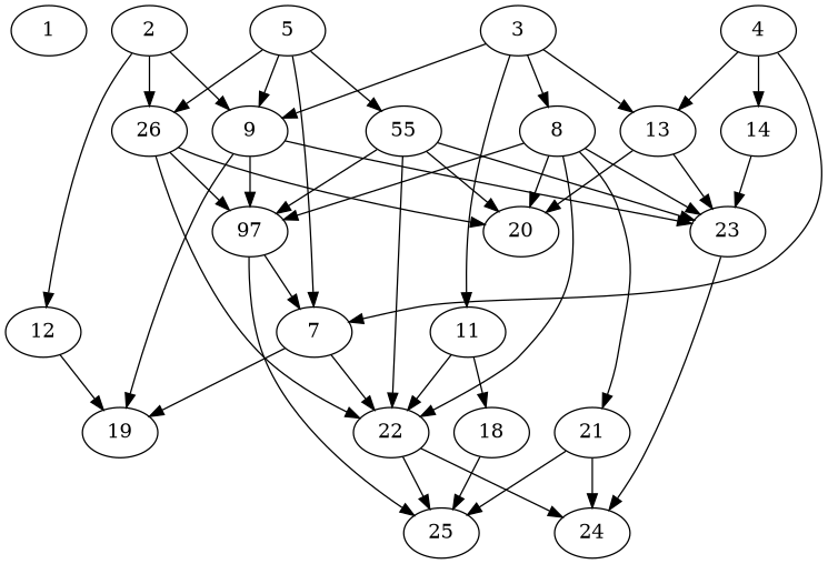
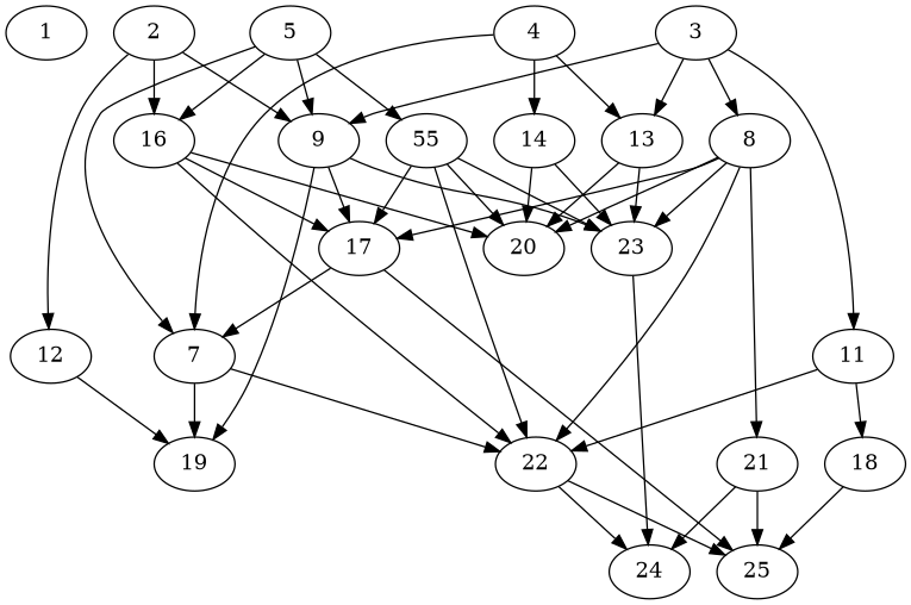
  digraph {
    node [alpha=0.14]
    1 [alpha=0.19 expect_size=33627136]
    2 [alpha=0.13 expect_size=16144384]
    9 [alpha=0.06 expect_size=33030144]
    12 [alpha=0.10 expect_size=16456704]
-   16 [alpha=0.17 expect_size=18574336 label=26]
-   17 [alpha=0.01 expect_size=14479360 label=97]
+   16 [alpha=0.17 expect_size=18574336]
+   17 [alpha=0.01 expect_size=14479360]
    19 [alpha=0.18 expect_size=35259392]
    23 [expect_size=36675584]
    20 [alpha=0.19 expect_size=48897024]
    22 [alpha=0.08 expect_size=12775424]
    7 [alpha=0.07 expect_size=18268160]
    25 [alpha=0.12 expect_size=9700352]
    24 [alpha=0.09 expect_size=11444224]
    3 [alpha=0.05 expect_size=25947136]
    8 [alpha=0.02 expect_size=39802880]
    11 [expect_size=19093504]
    13 [alpha=0.09 expect_size=47837184]
    21 [alpha=0.11 expect_size=26912768]
    18 [expect_size=31511552]
    4 [alpha=0.09 expect_size=27439104]
    14 [alpha=0.19 expect_size=11544576]
    5 [expect_size=23195648]
    n23 [alpha=0.15 expect_size=32729088 label=55]
    2 -> 9
    2 -> 12
    2 -> 16
    9 -> 17
    9 -> 19
    9 -> 23
    12 -> 19
    16 -> 17
    16 -> 20
    16 -> 22
    17 -> 7
    17 -> 25
    23 -> 24
    22 -> 25
    22 -> 24
    7 -> 19
    7 -> 22
    3 -> 9
    3 -> 8
    3 -> 11
    3 -> 13
    8 -> 17
    8 -> 23
    8 -> 20
    8 -> 22
    8 -> 21
    11 -> 22
    11 -> 18
    13 -> 23
    13 -> 20
    21 -> 25
    21 -> 24
    18 -> 25
    4 -> 7
    4 -> 13
    4 -> 14
    14 -> 23
+   14 -> 20
    5 -> 9
    5 -> 16
    5 -> 7
    5 -> n23
    n23 -> 17
    n23 -> 23
    n23 -> 20
    n23 -> 22
  }
